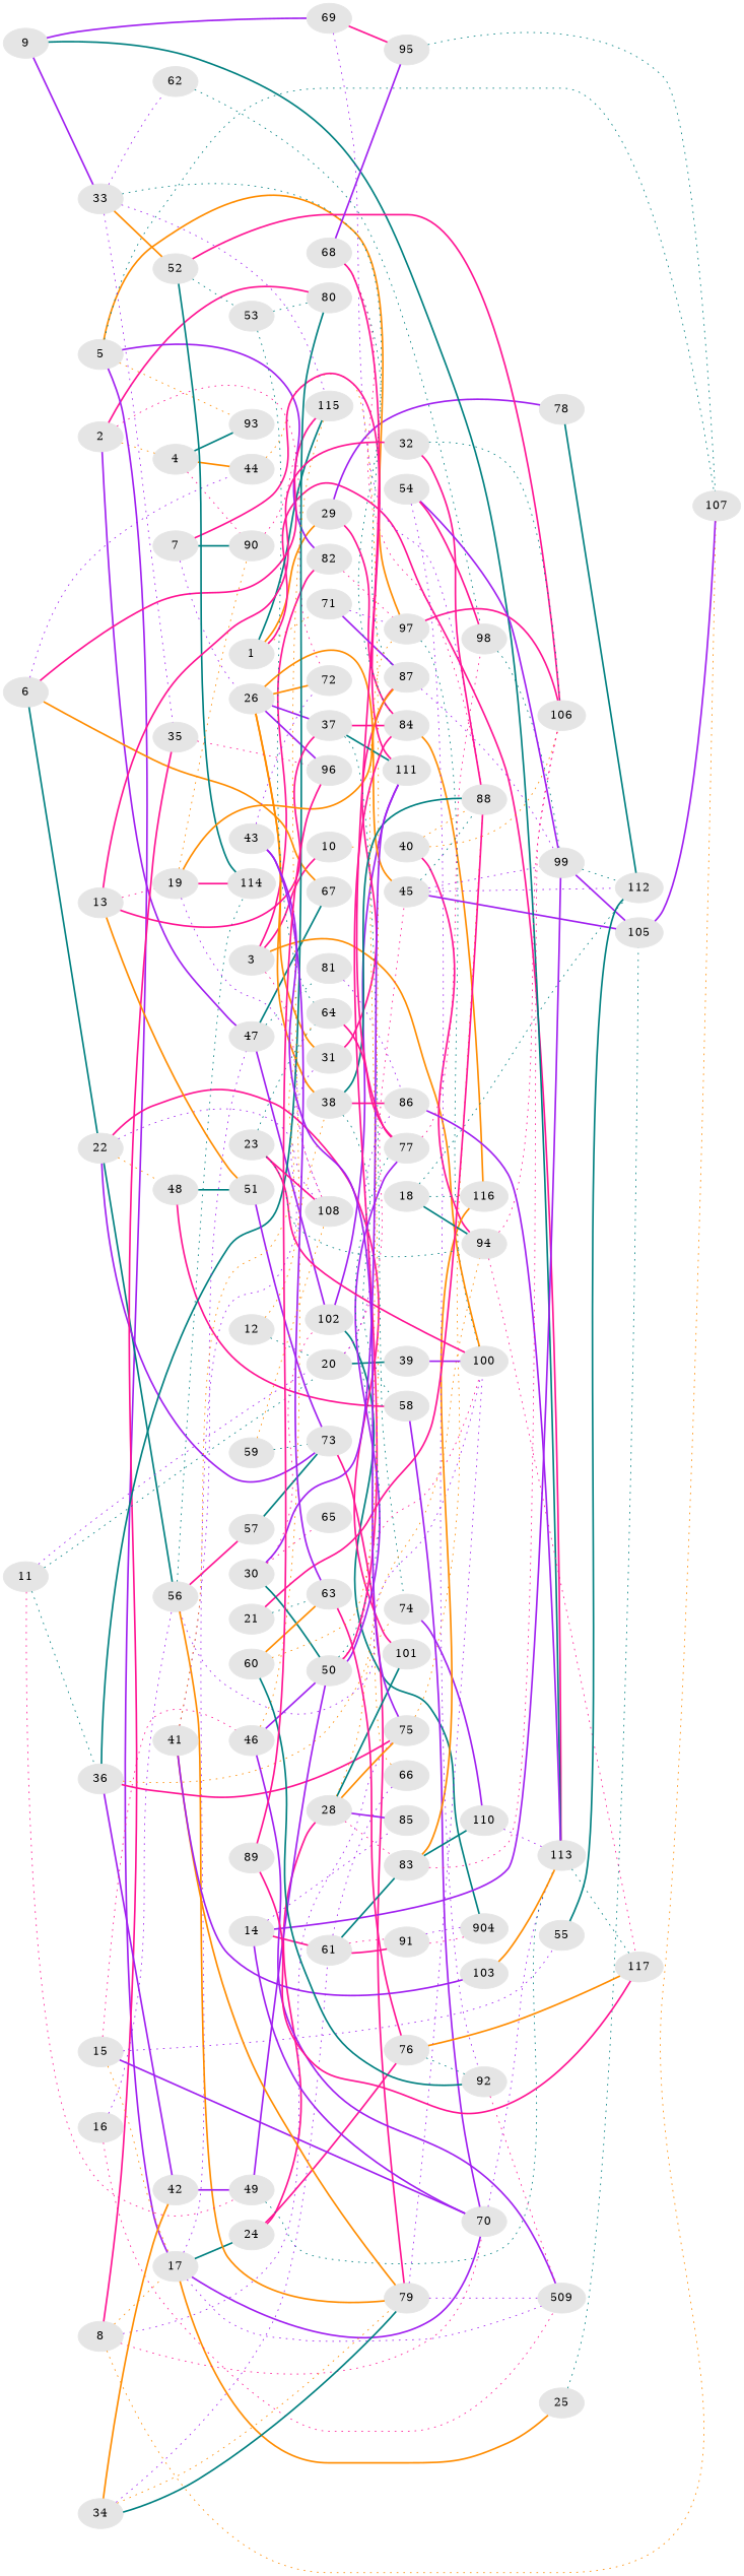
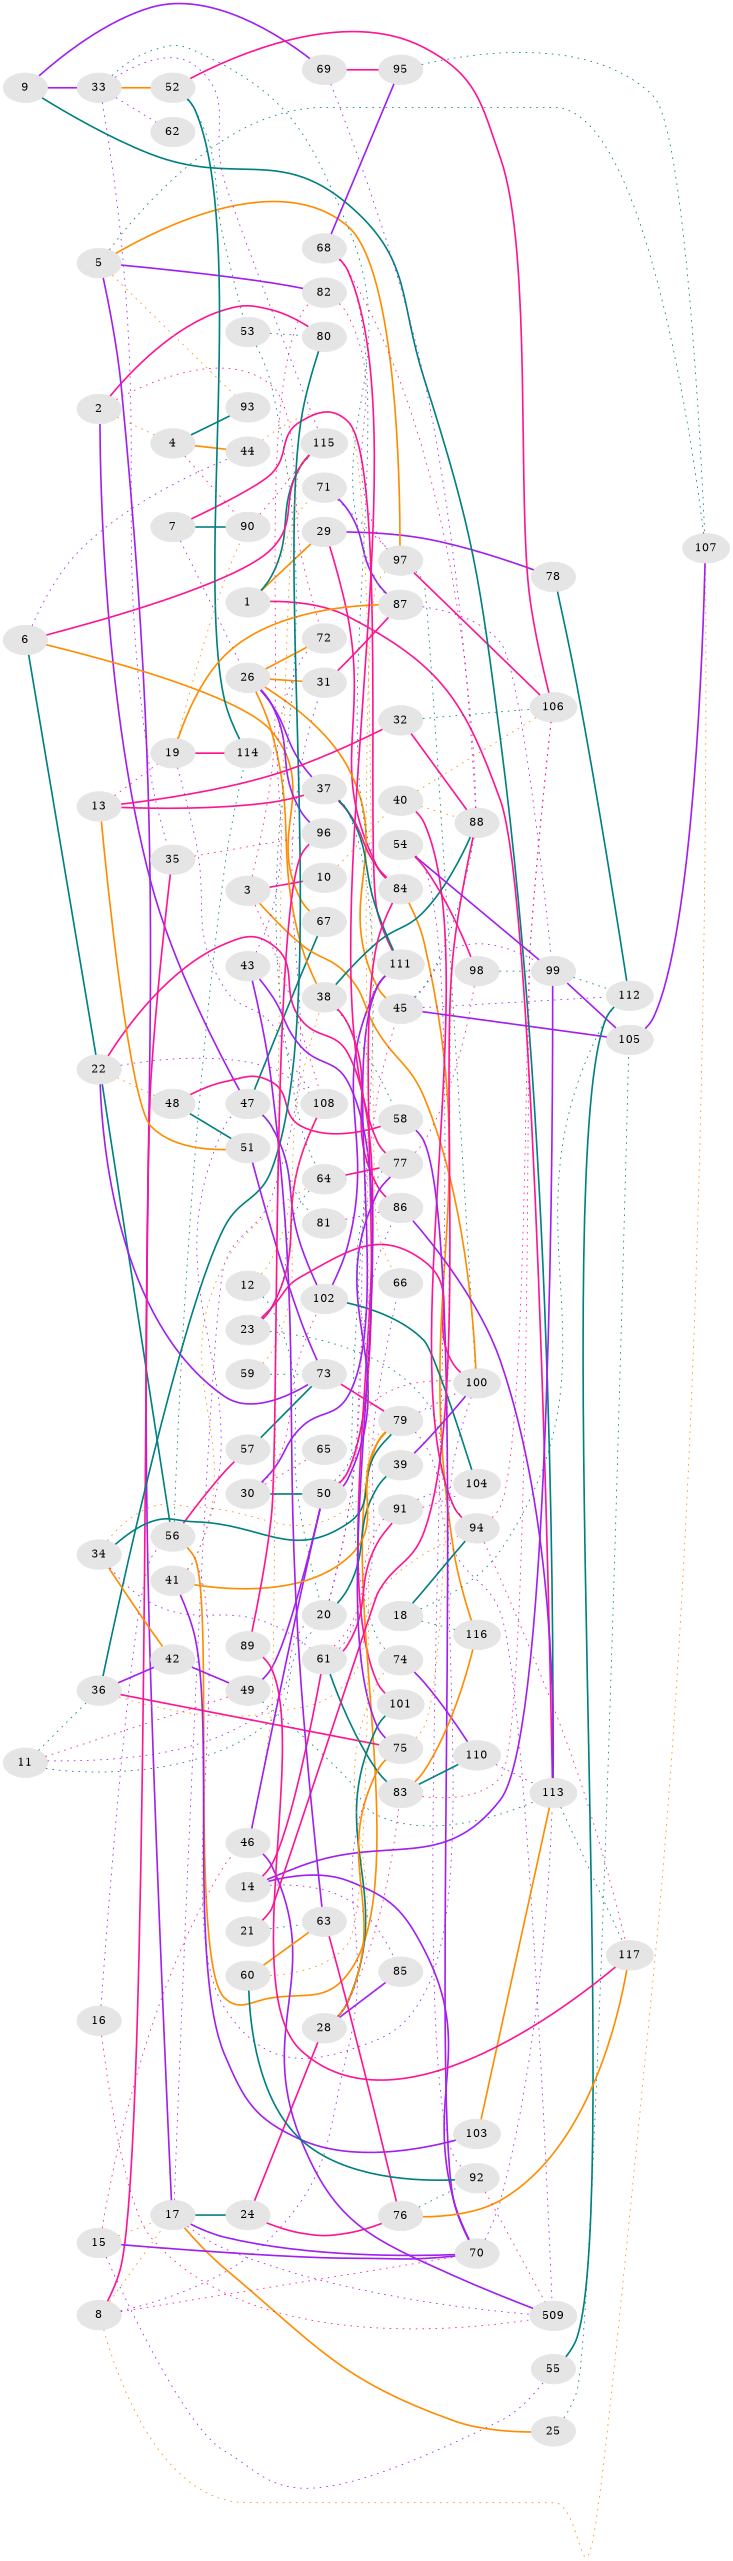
  graph {
    rankdir=LR
    node [color=gray90 style=filled]
    edge [color=purple style=bold]
    1
    29
    71
    113
    115
    78
    84
    97
    87
    117
    2
    4
    47
    72
    80
    44
    90
    93
    67
    102
    81
    3
    10
    82
    100
    108
    40
    66
    5
    17
    107
    70
    n33 [label=509]
    24
    25
    31
    106
    6
    22
    56
    48
    73
    101
    7
    26
    111
    38
    37
    45
    96
    8
    35
    75
    88
    9
    33
    69
    52
    62
    95
    94
    11
    20
    36
    49
    39
    86
    42
    50
    12
    58
    13
    19
    32
    51
    114
    74
    14
    61
    85
    99
    83
    91
    112
    105
    15
    46
    55
    16
    79
    57
    28
    76
    18
    116
    21
    63
    23
    64
    77
    92
    110
    30
    65
-   104 [label=904]
+   104
    53
    98
    34
    41
    103
    43
    54
    59
    60
    68
    89
    1 -- 29 [color=darkorange]
    1 -- 71 [color=darkorange style=dotted]
    1 -- 113 [color=deeppink]
    1 -- 115 [color=teal]
    29 -- 78
    29 -- 84 [color=deeppink]
    71 -- 97 [style=dotted]
    71 -- 87
    113 -- 117 [color=teal style=dotted]
    78 -- 112 [color=teal]
    84 -- 116 [color=darkorange]
    97 -- 100 [color=teal style=dotted]
    97 -- 106 [color=deeppink]
    87 -- 99 [style=dotted]
    2 -- 4 [color=darkorange style=dotted]
    2 -- 47
    2 -- 72 [color=deeppink style=dotted]
    2 -- 80 [color=deeppink]
    4 -- 44 [color=darkorange]
    4 -- 90 [color=deeppink style=dotted]
    4 -- 93 [color=teal]
    47 -- 67 [color=teal]
    47 -- 102
    47 -- 81 [color=teal style=dotted]
    44 -- 66 [color=darkorange style=dotted]
    90 -- 115 [color=deeppink style=dotted]
    102 -- 111
    102 -- 104 [color=teal]
    81 -- 86 [style=dotted]
    3 -- 10 [color=deeppink]
-   3 -- 82 [color=deeppink]
+   3 -- 82 [color=deeppink style=dotted]
    3 -- 100 [color=darkorange]
    3 -- 108 [color=deeppink style=dotted]
    10 -- 40 [color=darkorange style=dotted]
    82 -- 97 [color=deeppink style=dotted]
    40 -- 106 [color=darkorange style=dotted]
    40 -- 88 [color=darkorange style=dotted]
    40 -- 94 [color=deeppink]
    5 -- 97 [color=darkorange]
    5 -- 93 [color=darkorange style=dotted]
    5 -- 82
    5 -- 17
    5 -- 107 [color=teal style=dotted]
    17 -- 70
    17 -- n33 [style=dotted]
    17 -- 24 [color=teal]
    17 -- 25 [color=darkorange]
    17 -- 31 [style=dotted]
    70 -- 113 [style=dotted]
    24 -- 28 [color=deeppink]
    24 -- 76 [color=deeppink]
    25 -- 105 [color=teal style=dotted]
    31 -- 87 [color=deeppink]
    6 -- 115 [color=deeppink]
    6 -- 44 [style=dotted]
    6 -- 67 [color=darkorange]
    6 -- 22 [color=teal]
    22 -- 108 [style=dotted]
    22 -- 56 [color=teal]
    22 -- 48 [color=darkorange style=dotted]
    22 -- 73
    22 -- 101 [color=deeppink]
    56 -- 100 [style=dotted]
    56 -- 114 [color=teal style=dotted]
    56 -- 79 [color=darkorange]
    56 -- 57 [color=deeppink]
    48 -- 58 [color=deeppink]
    48 -- 51 [color=teal]
    73 -- 79 [color=deeppink]
    7 -- 90 [color=teal]
    7 -- 26 [style=dotted]
    7 -- 111 [color=deeppink]
    26 -- 72 [color=darkorange]
    26 -- 31 [color=darkorange]
    26 -- 38 [color=darkorange]
    26 -- 37
    26 -- 45 [color=darkorange]
    26 -- 96
    38 -- 88 [color=teal]
    38 -- 86 [color=deeppink]
    38 -- 58 [color=teal style=dotted]
    37 -- 84 [color=deeppink]
    37 -- 111 [color=teal]
    37 -- 74 [color=teal style=dotted]
    45 -- 88 [color=teal style=dotted]
    45 -- 99 [style=dotted]
    45 -- 112 [style=dotted]
    45 -- 105
    8 -- 17 [color=darkorange style=dotted]
    8 -- 107 [color=darkorange style=dotted]
    8 -- 70 [color=deeppink style=dotted]
    8 -- 35 [color=deeppink]
    8 -- 75 [style=dotted]
    35 -- 96 [color=deeppink style=dotted]
    75 -- 88 [color=darkorange style=dotted]
    9 -- 113 [color=teal]
    9 -- 33
    9 -- 69
    33 -- 115 [style=dotted]
    33 -- 87 [color=teal style=dotted]
    33 -- 35 [style=dotted]
    33 -- 52 [color=darkorange]
    33 -- 62 [style=dotted]
    69 -- 88 [style=dotted]
    69 -- 95 [color=deeppink]
    52 -- 106 [color=deeppink]
    52 -- 114 [color=teal]
    52 -- 53 [color=teal style=dotted]
-   62 -- 98 [color=teal style=dotted]
    95 -- 107 [color=teal style=dotted]
    94 -- 117 [color=deeppink style=dotted]
    94 -- 106 [color=deeppink style=dotted]
    11 -- 20 [color=teal style=dotted]
    11 -- 20 [style=dotted]
    11 -- 36 [color=teal style=dotted]
    11 -- 49 [color=deeppink style=dotted]
    20 -- 45 [color=deeppink style=dotted]
    20 -- 39 [color=teal]
    20 -- 86 [style=dotted]
    36 -- 80 [color=teal]
    36 -- 75 [color=deeppink]
    36 -- 94 [color=darkorange style=dotted]
    36 -- 42
    49 -- 113 [color=teal style=dotted]
    49 -- 50
    39 -- 100
    86 -- 113
    42 -- 49
    50 -- 84 [color=deeppink]
    50 -- 100 [color=deeppink style=dotted]
    50 -- 77
    50 -- 77 [color=teal style=dotted]
    12 -- 38 [color=darkorange style=dotted]
    12 -- 20 [color=teal style=dotted]
    58 -- 70
    13 -- 37 [color=deeppink]
    13 -- 19 [color=deeppink style=dotted]
    13 -- 32 [color=deeppink]
    13 -- 51 [color=darkorange]
    19 -- 87 [color=darkorange]
    19 -- 90 [color=darkorange style=dotted]
    19 -- 108 [style=dotted]
    19 -- 114 [color=deeppink]
    32 -- 106 [color=teal style=dotted]
    32 -- 88 [color=deeppink]
    51 -- 73
    74 -- 110
    14 -- 70
    14 -- 61 [color=deeppink]
    14 -- 85 [style=dotted]
    14 -- 99
    61 -- 66 [style=dotted]
    61 -- 83 [color=teal]
    61 -- 91 [color=deeppink]
    61 -- 91 [color=deeppink style=dotted]
    99 -- 112 [color=teal style=dotted]
    99 -- 105
    83 -- 106 [color=deeppink style=dotted]
    83 -- 116 [color=darkorange]
    83 -- 110 [color=teal]
    91 -- 104 [color=deeppink style=dotted]
    91 -- 104 [style=dotted]
    105 -- 107
    15 -- 17 [color=darkorange style=dotted]
    15 -- 70
    15 -- 46 [color=deeppink style=dotted]
    15 -- 55 [style=dotted]
    46 -- 115 [color=darkorange style=dotted]
    46 -- n33
    46 -- 50
    55 -- 112 [color=teal]
    16 -- n33 [color=deeppink style=dotted]
    16 -- 56 [style=dotted]
    79 -- 100 [style=dotted]
    79 -- n33 [style=dotted]
    57 -- 73 [color=teal]
    28 -- 101 [color=teal]
    28 -- 75 [color=darkorange]
    28 -- 74 [color=darkorange style=dotted]
    28 -- 85
    28 -- 83 [color=deeppink style=dotted]
    76 -- 117 [color=darkorange]
    76 -- 92 [color=teal style=dotted]
    18 -- 94 [color=teal]
    18 -- 112 [color=teal style=dotted]
    18 -- 116 [color=teal style=dotted]
    21 -- 88 [color=deeppink]
    21 -- 63 [color=teal style=dotted]
    63 -- 76 [color=deeppink]
    23 -- 100 [color=deeppink]
    23 -- 108 [color=deeppink]
    23 -- 94 [color=teal style=dotted]
    23 -- 64 [color=teal style=dotted]
    64 -- 77 [color=deeppink]
    77 -- 98 [color=deeppink style=dotted]
    92 -- n33 [color=deeppink style=dotted]
    110 -- 113 [style=dotted]
    30 -- 102 [color=deeppink style=dotted]
    30 -- 111
    30 -- 50 [color=teal]
    30 -- 65 [color=deeppink style=dotted]
    53 -- 80 [color=teal style=dotted]
    53 -- 64 [color=teal style=dotted]
    98 -- 99 [color=teal style=dotted]
    34 -- 42 [color=darkorange]
    34 -- 61 [style=dotted]
    34 -- 79 [color=teal]
    34 -- 79 [color=darkorange style=dotted]
    41 -- 47 [style=dotted]
    41 -- 79 [color=darkorange]
    41 -- 64 [color=darkorange style=dotted]
    41 -- 103
    103 -- 113 [color=darkorange]
    43 -- 72 [style=dotted]
    43 -- 75
    43 -- 63
    54 -- 99
    54 -- 92 [style=dotted]
    54 -- 98 [color=deeppink]
    59 -- 108 [color=darkorange style=dotted]
    59 -- 73 [color=teal style=dotted]
    60 -- 97 [color=darkorange style=dotted]
    60 -- 63 [color=darkorange]
    60 -- 92 [color=teal]
    68 -- 84 [color=teal style=dotted]
    68 -- 88 [color=deeppink style=dotted]
    68 -- 95
    68 -- 77 [color=deeppink]
    89 -- 117 [color=deeppink]
    89 -- 96 [color=deeppink]
  }
